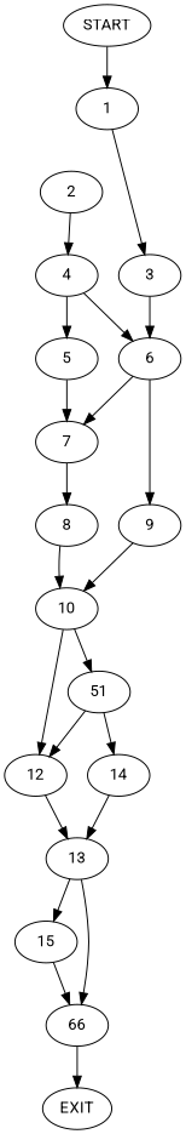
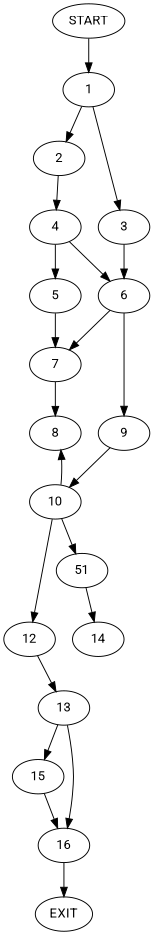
  digraph {
    fontname=Roboto
    node [fontname=Roboto]
    edge [fontname=Roboto]
    n1 [label=START]
    1
    2
    3
    n5 [label=EXIT]
    4
    6
    5
    7
    9
    8
    10
    n13 [label=51]
    12
    14
    13
    15
-   16 [label=66]
+   16
    n1 -> 1
+   1 -> 2
    1 -> 3
    2 -> 4
    3 -> 6
    4 -> 6
    4 -> 5
    6 -> 7
    6 -> 9
    5 -> 7
    7 -> 8
    9 -> 10
-   8 -> 10
+   10 -> 8
    10 -> n13
    10 -> 12
-   n13 -> 12
    n13 -> 14
    12 -> 13
-   14 -> 13
    13 -> 15
    13 -> 16
    15 -> 16
    16 -> n5
  }
